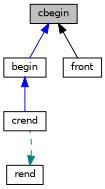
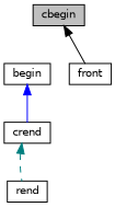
  digraph {
    rankdir=TB
    node [color=black fillcolor=white fontname=Helvetica fontsize=10 shape=record style=filled]
    edge [color=blue dir=back fontname=Helvetica fontsize=10 labelfontname=Helvetica labelfontsize=10 style=solid]
    n1 [fillcolor=grey75 fontcolor=black height=0.2 label=cbegin width=0.4]
    n2 [height=0.2 label=begin width=0.4]
    n3 [height=0.2 label=front width=0.4]
    n4 [height=0.2 label=crend width=0.4]
    n5 [height=0.2 label=rend width=0.4]
-   n1 -> n2
    n1 -> n3 [color=black]
    n2 -> n4
-   n5 -> n4 [color=teal style=dashed]
+   n4 -> n5 [color=teal style=dashed]
  }
